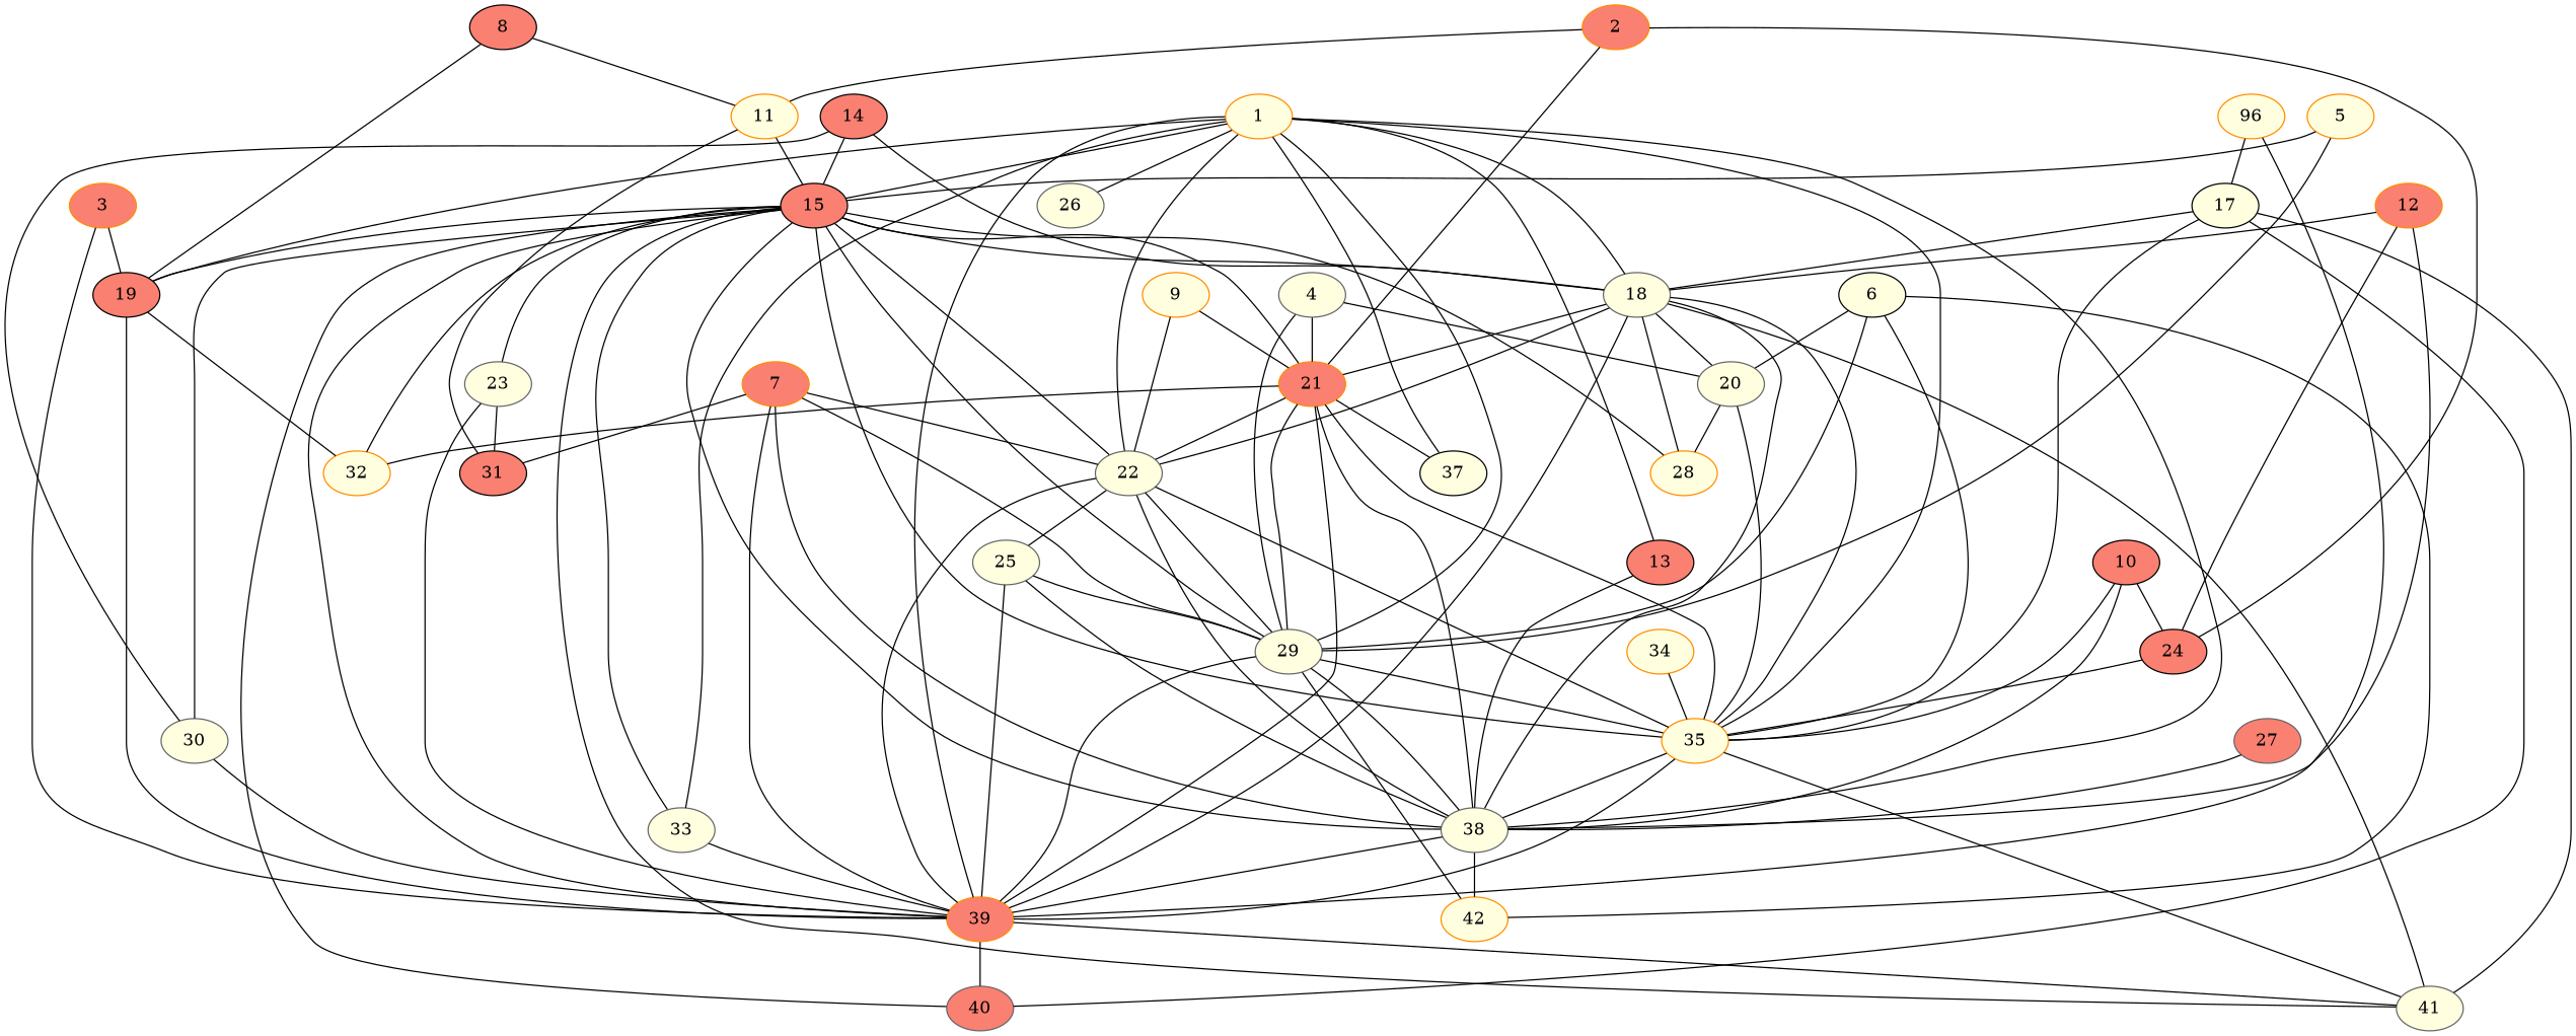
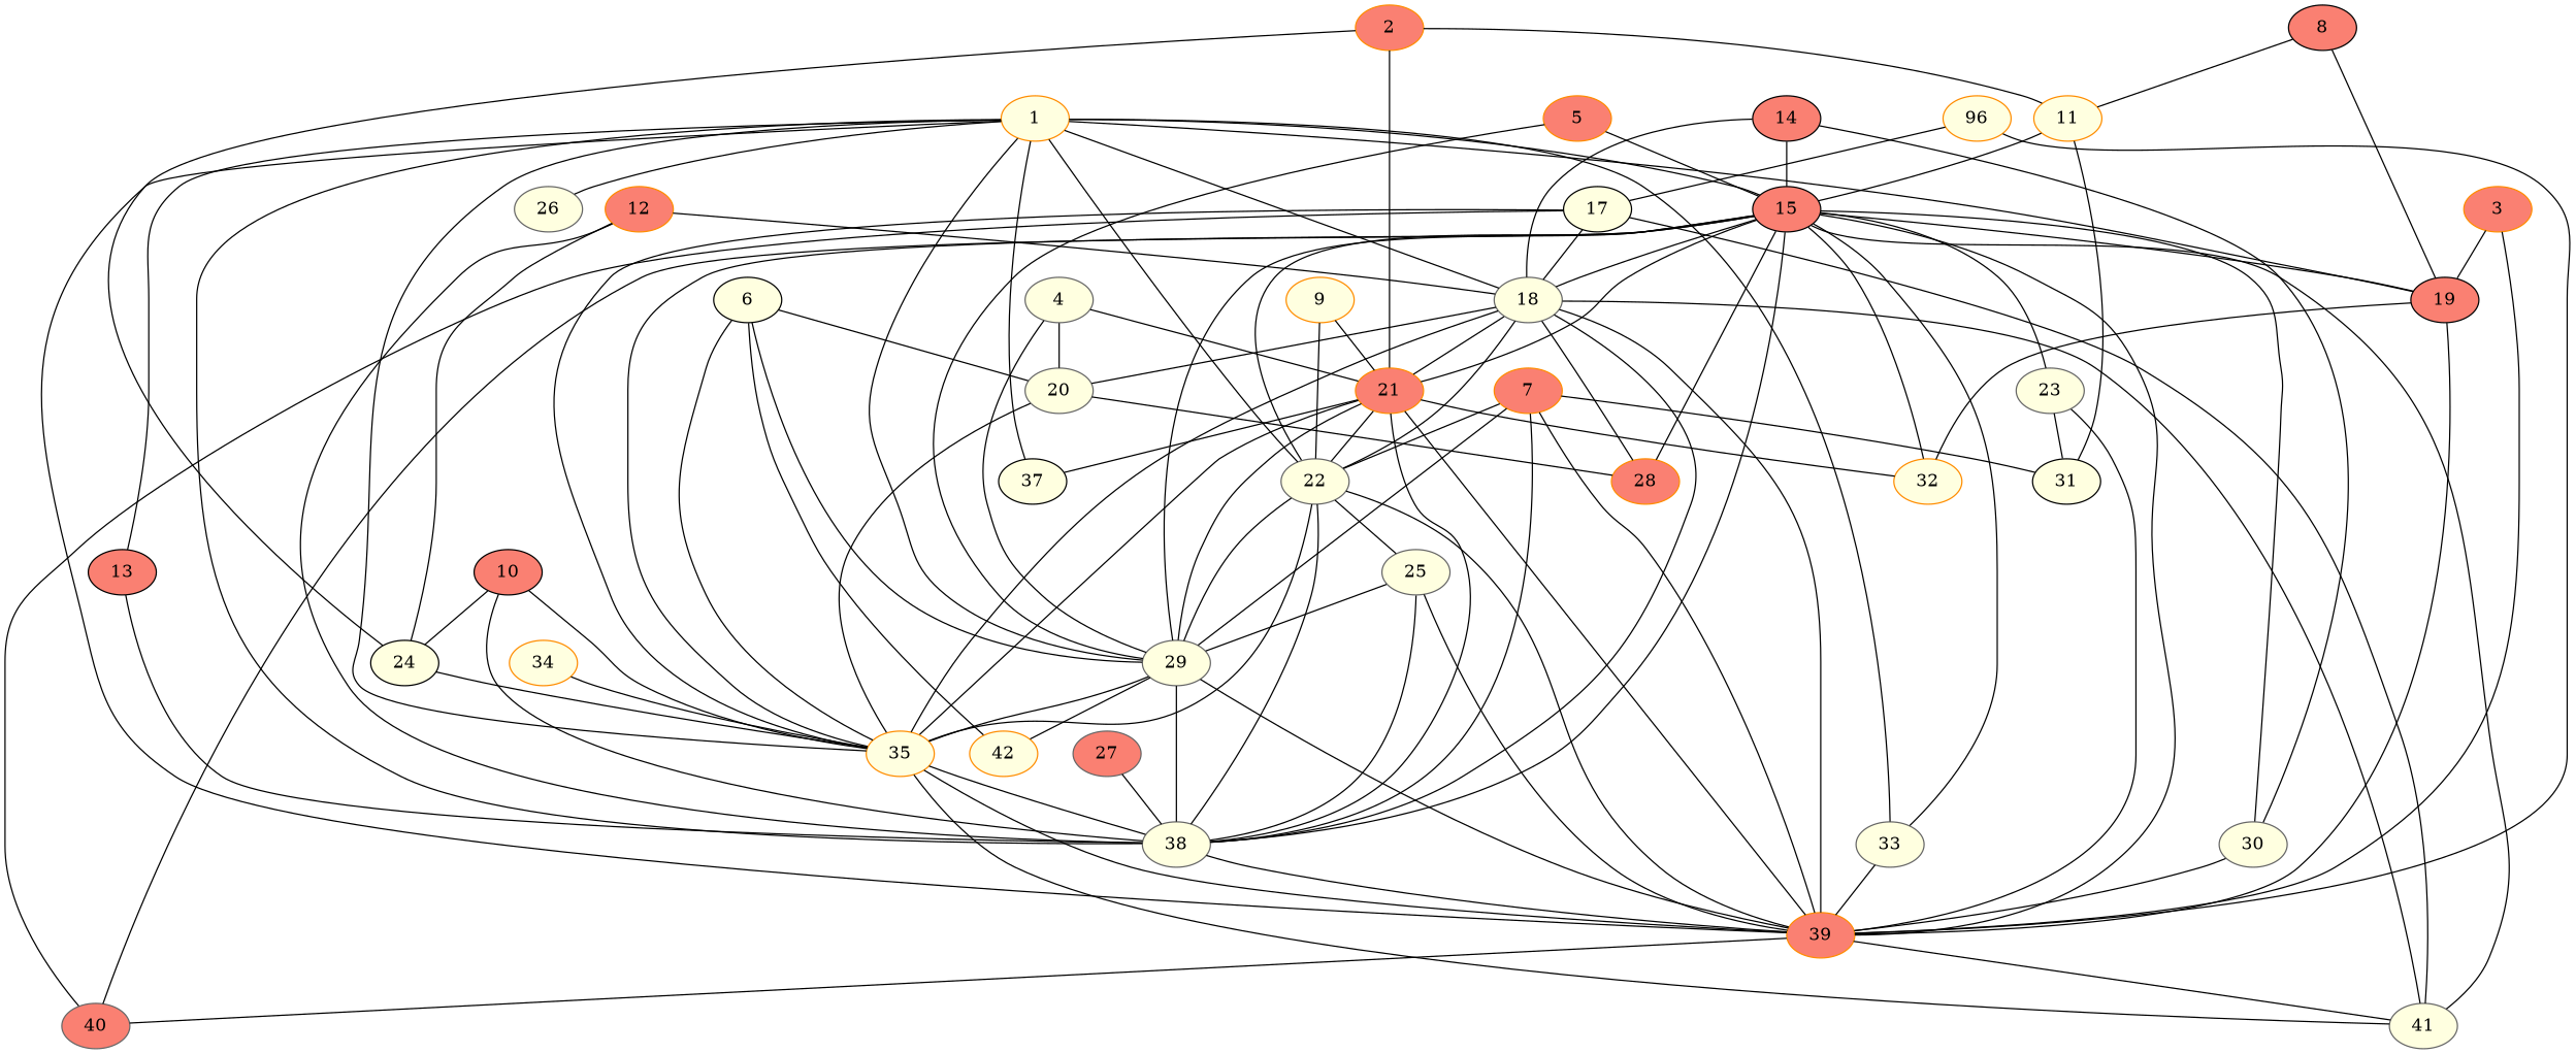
  graph {
    node [color=darkorange fillcolor=lightyellow style=filled]
    edge [weight=1.0]
    13 [color=black fillcolor=salmon]
    1
    15 [color=black fillcolor=salmon]
    18 [color=gray40]
    19 [color=black fillcolor=salmon]
    22 [color=gray40]
    26 [color=gray40]
    29 [color=gray40]
    33 [color=gray40]
    35
    37 [color=black]
    38 [color=gray40]
    39 [fillcolor=salmon]
    21 [fillcolor=salmon]
    30 [color=gray40]
    23 [color=gray40]
-   28
+   28 [fillcolor=salmon]
    32
    40 [color=gray40 fillcolor=salmon]
    41 [color=gray40]
    20 [color=gray40]
    25 [color=gray40]
    42
    2 [fillcolor=salmon]
    11
-   24 [color=black fillcolor=salmon]
-   31 [color=black fillcolor=salmon]
+   24 [color=black]
+   31 [color=black]
    3 [fillcolor=salmon]
    4 [color=gray40]
-   5
+   5 [fillcolor=salmon]
    6 [color=black]
    7 [fillcolor=salmon]
    8 [color=black fillcolor=salmon]
    9
    10 [color=black fillcolor=salmon]
    12 [fillcolor=salmon]
    14 [color=black fillcolor=salmon]
    34
    n39 [label=96]
    17 [color=black]
    27 [color=gray40 fillcolor=salmon]
    13 -- 38
    1 -- 13
    1 -- 15
    1 -- 18 [weight=2.0]
    1 -- 19
    1 -- 22 [weight=3.0]
    1 -- 26
    1 -- 29
    1 -- 33
    1 -- 35 [weight=2.0]
    1 -- 37
    1 -- 38
    1 -- 39
    15 -- 18 [weight=4.0]
    15 -- 19
    15 -- 22
    15 -- 29
    15 -- 33
    15 -- 35 [weight=2.0]
    15 -- 38
    15 -- 39
    15 -- 21
    15 -- 30
    15 -- 23
    15 -- 28
    15 -- 32
    15 -- 40
    15 -- 41
    18 -- 22
    18 -- 35 [weight=3.0]
    18 -- 38
    18 -- 39 [weight=2.0]
    18 -- 21
    18 -- 28
    18 -- 41
    18 -- 20
    19 -- 39
    19 -- 32
    22 -- 29 [weight=2.0]
    22 -- 35 [weight=3.0]
    22 -- 38
    22 -- 39
    22 -- 25
    29 -- 35 [weight=3.0]
    29 -- 38 [weight=2.0]
    29 -- 39
    29 -- 42
    33 -- 39 [weight=2.0]
    35 -- 38 [weight=3.0]
    35 -- 39 [weight=2.0]
    35 -- 41
    38 -- 39
-   38 -- 42
    39 -- 40
    39 -- 41
    21 -- 22
    21 -- 29
    21 -- 35 [weight=2.0]
    21 -- 37
    21 -- 38 [weight=2.0]
    21 -- 39
    21 -- 32
    30 -- 39 [weight=2.0]
    23 -- 39
    23 -- 31
    20 -- 35
    20 -- 28
    25 -- 29
    25 -- 38
    25 -- 39
    2 -- 21
    2 -- 11
    2 -- 24
    11 -- 15 [weight=2.0]
    11 -- 31
    24 -- 35
    3 -- 19
    3 -- 39
    4 -- 29
    4 -- 21
    4 -- 20
    5 -- 15
    5 -- 29
    6 -- 29
    6 -- 35
    6 -- 20
    6 -- 42
    7 -- 22
    7 -- 29
    7 -- 38
    7 -- 39
    7 -- 31
    8 -- 19
    8 -- 11
    9 -- 22
    9 -- 21
    10 -- 35 [weight=2.0]
    10 -- 38
    10 -- 24
    12 -- 18
    12 -- 38
    12 -- 24
    14 -- 15
    14 -- 18
    14 -- 30
    34 -- 35
    n39 -- 39 [weight=2.0]
    n39 -- 17
    17 -- 18
    17 -- 35
    17 -- 40
    17 -- 41
    27 -- 38
  }
